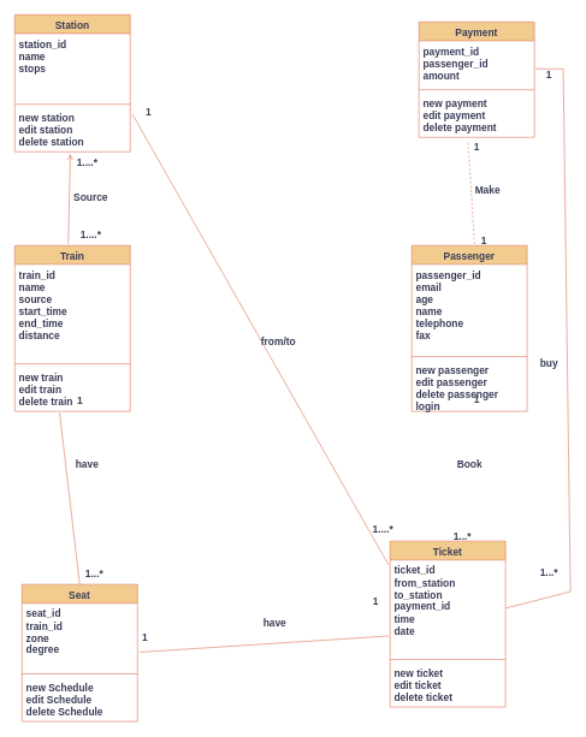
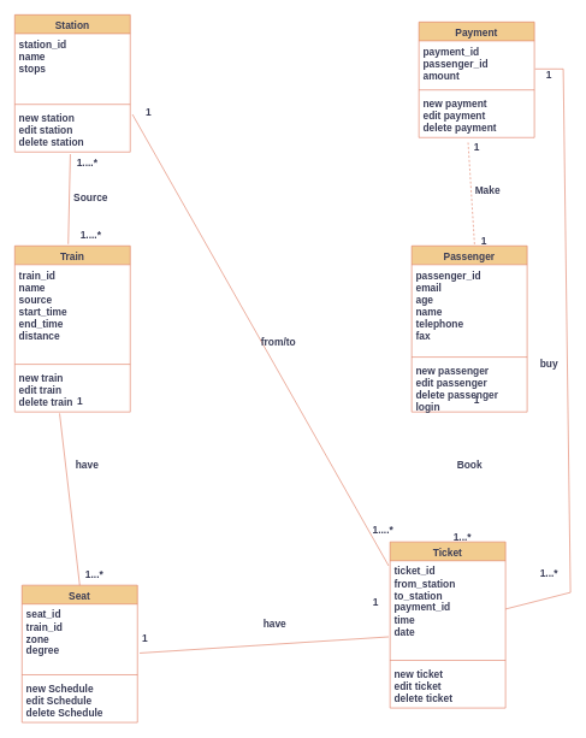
  <mxCell id="0" />
  <mxCell id="1" parent="0" />
  <mxCell id="2" value="Station" style="swimlane;fontStyle=1;align=center;verticalAlign=top;childLayout=stackLayout;horizontal=1;startSize=26;horizontalStack=0;resizeParent=1;resizeParentMax=0;resizeLast=0;collapsible=1;marginBottom=0;whiteSpace=wrap;html=1;labelBackgroundColor=none;fillColor=#F2CC8F;strokeColor=#E07A5F;fontColor=#393C56;fontSize=14;" vertex="1" parent="1"><mxGeometry x="20" y="20" width="160" height="190" as="geometry" /></mxCell>
  <mxCell id="3" value="station_id&lt;br style=&quot;font-size: 14px;&quot;&gt;name&lt;br style=&quot;font-size: 14px;&quot;&gt;stops" style="text;strokeColor=none;fillColor=none;align=left;verticalAlign=top;spacingLeft=4;spacingRight=4;overflow=hidden;rotatable=0;points=[[0,0.5],[1,0.5]];portConstraint=eastwest;whiteSpace=wrap;html=1;labelBackgroundColor=none;fontColor=#393C56;fontStyle=1;fontSize=14;" vertex="1" parent="2"><mxGeometry y="26" width="160" height="94" as="geometry" /></mxCell>
  <mxCell id="4" value="" style="line;strokeWidth=1;fillColor=none;align=left;verticalAlign=middle;spacingTop=-1;spacingLeft=3;spacingRight=3;rotatable=0;labelPosition=right;points=[];portConstraint=eastwest;strokeColor=#E07A5F;labelBackgroundColor=none;fontColor=#393C56;fontStyle=1;fontSize=14;" vertex="1" parent="2"><mxGeometry y="120" width="160" height="8" as="geometry" /></mxCell>
  <mxCell id="5" value="new station&lt;br style=&quot;font-size: 14px;&quot;&gt;edit station&lt;br style=&quot;font-size: 14px;&quot;&gt;delete station" style="text;strokeColor=none;fillColor=none;align=left;verticalAlign=top;spacingLeft=4;spacingRight=4;overflow=hidden;rotatable=0;points=[[0,0.5],[1,0.5]];portConstraint=eastwest;whiteSpace=wrap;html=1;labelBackgroundColor=none;fontColor=#393C56;fontStyle=1;fontSize=14;" vertex="1" parent="2"><mxGeometry y="128" width="160" height="62" as="geometry" /></mxCell>
  <mxCell id="6" value="Train" style="swimlane;fontStyle=1;align=center;verticalAlign=top;childLayout=stackLayout;horizontal=1;startSize=26;horizontalStack=0;resizeParent=1;resizeParentMax=0;resizeLast=0;collapsible=1;marginBottom=0;whiteSpace=wrap;html=1;labelBackgroundColor=none;fillColor=#F2CC8F;strokeColor=#E07A5F;fontColor=#393C56;fontSize=14;" vertex="1" parent="1"><mxGeometry x="20" y="340" width="160" height="230" as="geometry" /></mxCell>
  <mxCell id="7" value="train_id&lt;br style=&quot;font-size: 14px;&quot;&gt;name&lt;br style=&quot;font-size: 14px;&quot;&gt;source&lt;br style=&quot;border-color: var(--border-color); font-size: 14px;&quot;&gt;start_time&lt;br style=&quot;border-color: var(--border-color); font-size: 14px;&quot;&gt;end_time&lt;br style=&quot;font-size: 14px;&quot;&gt;distance" style="text;strokeColor=none;fillColor=none;align=left;verticalAlign=top;spacingLeft=4;spacingRight=4;overflow=hidden;rotatable=0;points=[[0,0.5],[1,0.5]];portConstraint=eastwest;whiteSpace=wrap;html=1;labelBackgroundColor=none;fontColor=#393C56;fontStyle=1;fontSize=14;" vertex="1" parent="6"><mxGeometry y="26" width="160" height="134" as="geometry" /></mxCell>
  <mxCell id="8" value="" style="line;strokeWidth=1;fillColor=none;align=left;verticalAlign=middle;spacingTop=-1;spacingLeft=3;spacingRight=3;rotatable=0;labelPosition=right;points=[];portConstraint=eastwest;strokeColor=#E07A5F;labelBackgroundColor=none;fontColor=#393C56;fontStyle=1;fontSize=14;" vertex="1" parent="6"><mxGeometry y="160" width="160" height="8" as="geometry" /></mxCell>
  <mxCell id="9" value="new train&lt;br style=&quot;font-size: 14px;&quot;&gt;edit train&lt;br style=&quot;font-size: 14px;&quot;&gt;delete train" style="text;strokeColor=none;fillColor=none;align=left;verticalAlign=top;spacingLeft=4;spacingRight=4;overflow=hidden;rotatable=0;points=[[0,0.5],[1,0.5]];portConstraint=eastwest;whiteSpace=wrap;html=1;labelBackgroundColor=none;fontColor=#393C56;fontStyle=1;fontSize=14;" vertex="1" parent="6"><mxGeometry y="168" width="160" height="62" as="geometry" /></mxCell>
  <mxCell id="10" value="Seat" style="swimlane;fontStyle=1;align=center;verticalAlign=top;childLayout=stackLayout;horizontal=1;startSize=26;horizontalStack=0;resizeParent=1;resizeParentMax=0;resizeLast=0;collapsible=1;marginBottom=0;whiteSpace=wrap;html=1;labelBackgroundColor=none;fillColor=#F2CC8F;strokeColor=#E07A5F;fontColor=#393C56;fontSize=14;" vertex="1" parent="1"><mxGeometry x="30" y="810" width="160" height="190" as="geometry" /></mxCell>
  <mxCell id="11" value="seat_id&lt;br style=&quot;font-size: 14px;&quot;&gt;train_id&lt;br style=&quot;font-size: 14px;&quot;&gt;zone&lt;br style=&quot;font-size: 14px;&quot;&gt;degree" style="text;strokeColor=none;fillColor=none;align=left;verticalAlign=top;spacingLeft=4;spacingRight=4;overflow=hidden;rotatable=0;points=[[0,0.5],[1,0.5]];portConstraint=eastwest;whiteSpace=wrap;html=1;labelBackgroundColor=none;fontColor=#393C56;fontStyle=1;fontSize=14;" vertex="1" parent="10"><mxGeometry y="26" width="160" height="94" as="geometry" /></mxCell>
  <mxCell id="12" value="" style="line;strokeWidth=1;fillColor=none;align=left;verticalAlign=middle;spacingTop=-1;spacingLeft=3;spacingRight=3;rotatable=0;labelPosition=right;points=[];portConstraint=eastwest;strokeColor=#E07A5F;labelBackgroundColor=none;fontColor=#393C56;fontStyle=1;fontSize=14;" vertex="1" parent="10"><mxGeometry y="120" width="160" height="8" as="geometry" /></mxCell>
  <mxCell id="13" value="new Schedule&lt;br style=&quot;font-size: 14px;&quot;&gt;edit Schedule&lt;br style=&quot;font-size: 14px;&quot;&gt;delete Schedule" style="text;strokeColor=none;fillColor=none;align=left;verticalAlign=top;spacingLeft=4;spacingRight=4;overflow=hidden;rotatable=0;points=[[0,0.5],[1,0.5]];portConstraint=eastwest;whiteSpace=wrap;html=1;labelBackgroundColor=none;fontColor=#393C56;fontStyle=1;fontSize=14;" vertex="1" parent="10"><mxGeometry y="128" width="160" height="62" as="geometry" /></mxCell>
  <mxCell id="14" value="Payment" style="swimlane;fontStyle=1;align=center;verticalAlign=top;childLayout=stackLayout;horizontal=1;startSize=26;horizontalStack=0;resizeParent=1;resizeParentMax=0;resizeLast=0;collapsible=1;marginBottom=0;whiteSpace=wrap;html=1;labelBackgroundColor=none;fillColor=#F2CC8F;strokeColor=#E07A5F;fontColor=#393C56;fontSize=14;" vertex="1" parent="1"><mxGeometry x="580" y="30" width="160" height="160" as="geometry" /></mxCell>
  <mxCell id="15" value="payment_id&lt;br style=&quot;font-size: 14px;&quot;&gt;passenger_id&lt;br style=&quot;font-size: 14px;&quot;&gt;amount" style="text;strokeColor=none;fillColor=none;align=left;verticalAlign=top;spacingLeft=4;spacingRight=4;overflow=hidden;rotatable=0;points=[[0,0.5],[1,0.5]];portConstraint=eastwest;whiteSpace=wrap;html=1;labelBackgroundColor=none;fontColor=#393C56;fontStyle=1;fontSize=14;" vertex="1" parent="14"><mxGeometry y="26" width="160" height="64" as="geometry" /></mxCell>
  <mxCell id="16" value="" style="line;strokeWidth=1;fillColor=none;align=left;verticalAlign=middle;spacingTop=-1;spacingLeft=3;spacingRight=3;rotatable=0;labelPosition=right;points=[];portConstraint=eastwest;strokeColor=#E07A5F;labelBackgroundColor=none;fontColor=#393C56;fontStyle=1;fontSize=14;" vertex="1" parent="14"><mxGeometry y="90" width="160" height="8" as="geometry" /></mxCell>
  <mxCell id="17" value="new payment&lt;br style=&quot;font-size: 14px;&quot;&gt;edit payment&lt;br style=&quot;font-size: 14px;&quot;&gt;delete payment" style="text;strokeColor=none;fillColor=none;align=left;verticalAlign=top;spacingLeft=4;spacingRight=4;overflow=hidden;rotatable=0;points=[[0,0.5],[1,0.5]];portConstraint=eastwest;whiteSpace=wrap;html=1;labelBackgroundColor=none;fontColor=#393C56;fontStyle=1;fontSize=14;" vertex="1" parent="14"><mxGeometry y="98" width="160" height="62" as="geometry" /></mxCell>
  <mxCell id="18" value="Passenger" style="swimlane;fontStyle=1;align=center;verticalAlign=top;childLayout=stackLayout;horizontal=1;startSize=26;horizontalStack=0;resizeParent=1;resizeParentMax=0;resizeLast=0;collapsible=1;marginBottom=0;whiteSpace=wrap;html=1;labelBackgroundColor=none;fillColor=#F2CC8F;strokeColor=#E07A5F;fontColor=#393C56;fontSize=14;" vertex="1" parent="1"><mxGeometry x="570" y="340" width="160" height="230" as="geometry" /></mxCell>
  <mxCell id="19" value="passenger_id&lt;br style=&quot;font-size: 14px;&quot;&gt;email&lt;br style=&quot;font-size: 14px;&quot;&gt;age&lt;br style=&quot;font-size: 14px;&quot;&gt;name&lt;br style=&quot;font-size: 14px;&quot;&gt;telephone&lt;br style=&quot;font-size: 14px;&quot;&gt;fax" style="text;strokeColor=none;fillColor=none;align=left;verticalAlign=top;spacingLeft=4;spacingRight=4;overflow=hidden;rotatable=0;points=[[0,0.5],[1,0.5]];portConstraint=eastwest;whiteSpace=wrap;html=1;labelBackgroundColor=none;fontColor=#393C56;fontStyle=1;fontSize=14;" vertex="1" parent="18"><mxGeometry y="26" width="160" height="124" as="geometry" /></mxCell>
  <mxCell id="20" value="" style="line;strokeWidth=1;fillColor=none;align=left;verticalAlign=middle;spacingTop=-1;spacingLeft=3;spacingRight=3;rotatable=0;labelPosition=right;points=[];portConstraint=eastwest;strokeColor=#E07A5F;labelBackgroundColor=none;fontColor=#393C56;fontStyle=1;fontSize=14;" vertex="1" parent="18"><mxGeometry y="150" width="160" height="8" as="geometry" /></mxCell>
  <mxCell id="21" value="new passenger&lt;br style=&quot;font-size: 14px;&quot;&gt;edit passenger&lt;br style=&quot;font-size: 14px;&quot;&gt;delete passenger&lt;br style=&quot;font-size: 14px;&quot;&gt;login" style="text;strokeColor=none;fillColor=none;align=left;verticalAlign=top;spacingLeft=4;spacingRight=4;overflow=hidden;rotatable=0;points=[[0,0.5],[1,0.5]];portConstraint=eastwest;whiteSpace=wrap;html=1;labelBackgroundColor=none;fontColor=#393C56;fontStyle=1;fontSize=14;" vertex="1" parent="18"><mxGeometry y="158" width="160" height="72" as="geometry" /></mxCell>
  <mxCell id="22" value="Ticket" style="swimlane;fontStyle=1;align=center;verticalAlign=top;childLayout=stackLayout;horizontal=1;startSize=26;horizontalStack=0;resizeParent=1;resizeParentMax=0;resizeLast=0;collapsible=1;marginBottom=0;whiteSpace=wrap;html=1;labelBackgroundColor=none;fillColor=#F2CC8F;strokeColor=#E07A5F;fontColor=#393C56;fontSize=14;" vertex="1" parent="1"><mxGeometry x="540" y="750" width="160" height="230" as="geometry" /></mxCell>
  <mxCell id="23" value="ticket_id&lt;br style=&quot;font-size: 14px;&quot;&gt;from_station&lt;br style=&quot;font-size: 14px;&quot;&gt;to_station&lt;br style=&quot;font-size: 14px;&quot;&gt;payment_id&lt;br style=&quot;font-size: 14px;&quot;&gt;time&lt;br style=&quot;font-size: 14px;&quot;&gt;date" style="text;strokeColor=none;fillColor=none;align=left;verticalAlign=top;spacingLeft=4;spacingRight=4;overflow=hidden;rotatable=0;points=[[0,0.5],[1,0.5]];portConstraint=eastwest;whiteSpace=wrap;html=1;labelBackgroundColor=none;fontColor=#393C56;fontStyle=1;fontSize=14;" vertex="1" parent="22"><mxGeometry y="26" width="160" height="134" as="geometry" /></mxCell>
  <mxCell id="24" value="" style="line;strokeWidth=1;fillColor=none;align=left;verticalAlign=middle;spacingTop=-1;spacingLeft=3;spacingRight=3;rotatable=0;labelPosition=right;points=[];portConstraint=eastwest;strokeColor=#E07A5F;labelBackgroundColor=none;fontColor=#393C56;fontStyle=1;fontSize=14;" vertex="1" parent="22"><mxGeometry y="160" width="160" height="8" as="geometry" /></mxCell>
  <mxCell id="25" value="new ticket&lt;br style=&quot;font-size: 14px;&quot;&gt;edit ticket&lt;br style=&quot;font-size: 14px;&quot;&gt;delete ticket" style="text;strokeColor=none;fillColor=none;align=left;verticalAlign=top;spacingLeft=4;spacingRight=4;overflow=hidden;rotatable=0;points=[[0,0.5],[1,0.5]];portConstraint=eastwest;whiteSpace=wrap;html=1;labelBackgroundColor=none;fontColor=#393C56;fontStyle=1;fontSize=14;" vertex="1" parent="22"><mxGeometry y="168" width="160" height="62" as="geometry" /></mxCell>
  <mxCell id="26" value="Book" style="text;html=1;align=center;verticalAlign=middle;resizable=0;points=[];autosize=1;strokeColor=none;fillColor=none;labelBackgroundColor=none;fontColor=#393C56;fontStyle=1;fontSize=14;" vertex="1" parent="1"><mxGeometry x="620" y="628" width="60" height="30" as="geometry" /></mxCell>
  <mxCell id="27" value="1" style="text;html=1;align=center;verticalAlign=middle;resizable=0;points=[];autosize=1;strokeColor=none;fillColor=none;labelBackgroundColor=none;fontColor=#393C56;fontStyle=1;fontSize=14;" vertex="1" parent="1"><mxGeometry x="645" y="538" width="30" height="30" as="geometry" /></mxCell>
  <mxCell id="28" value="1...*" style="text;html=1;align=center;verticalAlign=middle;resizable=0;points=[];autosize=1;strokeColor=none;fillColor=none;labelBackgroundColor=none;fontColor=#393C56;fontStyle=1;fontSize=14;" vertex="1" parent="1"><mxGeometry x="615" y="728" width="50" height="30" as="geometry" /></mxCell>
  <mxCell id="29" value="" style="endArrow=none;html=1;rounded=0;entryX=0.425;entryY=1.065;entryDx=0;entryDy=0;entryPerimeter=0;exitX=0.544;exitY=-0.01;exitDx=0;exitDy=0;exitPerimeter=0;labelBackgroundColor=none;strokeColor=#E07A5F;fontColor=default;fontStyle=1;fontSize=14;dashed=1;" edge="1" parent="1" source="18" target="17"><mxGeometry width="50" height="50" relative="1" as="geometry"><mxPoint x="630" y="760" as="sourcePoint" /><mxPoint x="656" y="548" as="targetPoint" /></mxGeometry></mxCell>
  <mxCell id="30" value="Make" style="text;html=1;align=center;verticalAlign=middle;resizable=0;points=[];autosize=1;strokeColor=none;fillColor=none;labelBackgroundColor=none;fontColor=#393C56;fontStyle=1;fontSize=14;" vertex="1" parent="1"><mxGeometry x="645" y="248" width="60" height="30" as="geometry" /></mxCell>
  <mxCell id="31" value="1" style="text;html=1;align=center;verticalAlign=middle;resizable=0;points=[];autosize=1;strokeColor=none;fillColor=none;labelBackgroundColor=none;fontColor=#393C56;fontStyle=1;fontSize=14;" vertex="1" parent="1"><mxGeometry x="645" y="188" width="30" height="30" as="geometry" /></mxCell>
  <mxCell id="32" value="1" style="text;html=1;align=center;verticalAlign=middle;resizable=0;points=[];autosize=1;strokeColor=none;fillColor=none;labelBackgroundColor=none;fontColor=#393C56;fontStyle=1;fontSize=14;" vertex="1" parent="1"><mxGeometry x="655" y="318" width="30" height="30" as="geometry" /></mxCell>
  <mxCell id="33" value="" style="endArrow=none;html=1;rounded=0;entryX=1.006;entryY=0.609;entryDx=0;entryDy=0;entryPerimeter=0;exitX=1;exitY=0.5;exitDx=0;exitDy=0;labelBackgroundColor=none;strokeColor=#E07A5F;fontColor=default;fontStyle=1;fontSize=14;" edge="1" parent="1" source="23" target="15"><mxGeometry width="50" height="50" relative="1" as="geometry"><mxPoint x="667" y="348" as="sourcePoint" /><mxPoint x="658" y="204" as="targetPoint" /><Array as="points"><mxPoint x="790" y="820" /><mxPoint x="780" y="95" /></Array></mxGeometry></mxCell>
  <mxCell id="34" value="" style="endArrow=none;html=1;rounded=0;exitX=-0.012;exitY=0.787;exitDx=0;exitDy=0;exitPerimeter=0;entryX=1.019;entryY=0.723;entryDx=0;entryDy=0;entryPerimeter=0;labelBackgroundColor=none;strokeColor=#E07A5F;fontColor=default;fontStyle=1;fontSize=14;" edge="1" parent="1" source="23" target="11"><mxGeometry width="50" height="50" relative="1" as="geometry"><mxPoint x="630" y="760" as="sourcePoint" /><mxPoint x="310" y="690" as="targetPoint" /></mxGeometry></mxCell>
  <mxCell id="35" value="1" style="text;html=1;align=center;verticalAlign=middle;resizable=0;points=[];autosize=1;strokeColor=none;fillColor=none;labelBackgroundColor=none;fontColor=#393C56;fontStyle=1;fontSize=14;" vertex="1" parent="1"><mxGeometry x="185" y="868" width="30" height="30" as="geometry" /></mxCell>
  <mxCell id="36" value="1" style="text;html=1;align=center;verticalAlign=middle;resizable=0;points=[];autosize=1;strokeColor=none;fillColor=none;labelBackgroundColor=none;fontColor=#393C56;fontStyle=1;fontSize=14;" vertex="1" parent="1"><mxGeometry x="505" y="818" width="30" height="30" as="geometry" /></mxCell>
  <mxCell id="37" value="have" style="text;html=1;align=center;verticalAlign=middle;resizable=0;points=[];autosize=1;strokeColor=none;fillColor=none;labelBackgroundColor=none;fontColor=#393C56;fontStyle=1;fontSize=14;" vertex="1" parent="1"><mxGeometry x="350" y="848" width="60" height="30" as="geometry" /></mxCell>
  <mxCell id="38" value="" style="endArrow=none;html=1;rounded=0;exitX=0.5;exitY=0;exitDx=0;exitDy=0;entryX=0.388;entryY=1.032;entryDx=0;entryDy=0;entryPerimeter=0;labelBackgroundColor=none;strokeColor=#E07A5F;fontColor=default;fontStyle=1;fontSize=14;" edge="1" parent="1" source="10" target="9"><mxGeometry width="50" height="50" relative="1" as="geometry"><mxPoint x="548" y="860" as="sourcePoint" /><mxPoint x="203" y="914" as="targetPoint" /></mxGeometry></mxCell>
  <mxCell id="39" value="have" style="text;html=1;align=center;verticalAlign=middle;resizable=0;points=[];autosize=1;strokeColor=none;fillColor=none;labelBackgroundColor=none;fontColor=#393C56;fontStyle=1;fontSize=14;" vertex="1" parent="1"><mxGeometry x="90" y="628" width="60" height="30" as="geometry" /></mxCell>
  <mxCell id="40" value="1" style="text;html=1;align=center;verticalAlign=middle;resizable=0;points=[];autosize=1;strokeColor=none;fillColor=none;labelBackgroundColor=none;fontColor=#393C56;fontStyle=1;fontSize=14;" vertex="1" parent="1"><mxGeometry x="95" y="540" width="30" height="30" as="geometry" /></mxCell>
  <mxCell id="41" value="1...*" style="text;html=1;align=center;verticalAlign=middle;resizable=0;points=[];autosize=1;strokeColor=none;fillColor=none;labelBackgroundColor=none;fontColor=#393C56;fontStyle=1;fontSize=14;" vertex="1" parent="1"><mxGeometry x="105" y="780" width="50" height="30" as="geometry" /></mxCell>
  <mxCell id="42" value="" style="endArrow=none;html=1;rounded=0;entryX=1.019;entryY=0.161;entryDx=0;entryDy=0;entryPerimeter=0;exitX=-0.012;exitY=0.053;exitDx=0;exitDy=0;exitPerimeter=0;labelBackgroundColor=none;strokeColor=#E07A5F;fontColor=default;fontStyle=1;fontSize=14;" edge="1" parent="1" source="23" target="5"><mxGeometry width="50" height="50" relative="1" as="geometry"><mxPoint x="630" y="760" as="sourcePoint" /><mxPoint x="656" y="548" as="targetPoint" /></mxGeometry></mxCell>
  <mxCell id="43" value="from/to" style="text;html=1;align=center;verticalAlign=middle;resizable=0;points=[];autosize=1;strokeColor=none;fillColor=none;labelBackgroundColor=none;fontColor=#393C56;fontStyle=1;fontSize=14;" vertex="1" parent="1"><mxGeometry x="350" y="458" width="70" height="30" as="geometry" /></mxCell>
  <mxCell id="44" value="1....*" style="text;html=1;align=center;verticalAlign=middle;resizable=0;points=[];autosize=1;strokeColor=none;fillColor=none;labelBackgroundColor=none;fontColor=#393C56;fontStyle=1;fontSize=14;" vertex="1" parent="1"><mxGeometry x="505" y="718" width="50" height="30" as="geometry" /></mxCell>
  <mxCell id="45" value="1" style="text;html=1;align=center;verticalAlign=middle;resizable=0;points=[];autosize=1;strokeColor=none;fillColor=none;labelBackgroundColor=none;fontColor=#393C56;fontStyle=1;fontSize=14;" vertex="1" parent="1"><mxGeometry x="190" y="140" width="30" height="30" as="geometry" /></mxCell>
  <mxCell id="46" value="buy" style="text;html=1;align=center;verticalAlign=middle;resizable=0;points=[];autosize=1;strokeColor=none;fillColor=none;labelBackgroundColor=none;fontColor=#393C56;fontStyle=1;fontSize=14;" vertex="1" parent="1"><mxGeometry x="735" y="488" width="50" height="30" as="geometry" /></mxCell>
  <mxCell id="47" value="1" style="text;html=1;align=center;verticalAlign=middle;resizable=0;points=[];autosize=1;strokeColor=none;fillColor=none;labelBackgroundColor=none;fontColor=#393C56;fontStyle=1;fontSize=14;" vertex="1" parent="1"><mxGeometry x="745" y="88" width="30" height="30" as="geometry" /></mxCell>
  <mxCell id="48" value="1...*" style="text;html=1;align=center;verticalAlign=middle;resizable=0;points=[];autosize=1;strokeColor=none;fillColor=none;labelBackgroundColor=none;fontColor=#393C56;fontStyle=1;fontSize=14;" vertex="1" parent="1"><mxGeometry x="735" y="778" width="50" height="30" as="geometry" /></mxCell>
- <mxCell id="49" value="" style="endArrow=open;html=1;rounded=0;exitX=0.463;exitY=-0.011;exitDx=0;exitDy=0;entryX=0.481;entryY=1.048;entryDx=0;entryDy=0;entryPerimeter=0;exitPerimeter=0;labelBackgroundColor=none;strokeColor=#E07A5F;fontColor=default;fontStyle=1;fontSize=14;" edge="1" parent="1" source="6" target="5"><mxGeometry width="50" height="50" relative="1" as="geometry"><mxPoint x="120" y="820" as="sourcePoint" /><mxPoint x="92" y="542" as="targetPoint" /></mxGeometry></mxCell>
+ <mxCell id="49" value="" style="endArrow=none;html=1;rounded=0;exitX=0.463;exitY=-0.011;exitDx=0;exitDy=0;entryX=0.481;entryY=1.048;entryDx=0;entryDy=0;entryPerimeter=0;exitPerimeter=0;labelBackgroundColor=none;strokeColor=#E07A5F;fontColor=default;fontStyle=1;fontSize=14;" edge="1" parent="1" source="6" target="5"><mxGeometry width="50" height="50" relative="1" as="geometry"><mxPoint x="120" y="820" as="sourcePoint" /><mxPoint x="92" y="542" as="targetPoint" /></mxGeometry></mxCell>
  <mxCell id="50" value="Source" style="text;html=1;align=center;verticalAlign=middle;resizable=0;points=[];autosize=1;strokeColor=none;fillColor=none;labelBackgroundColor=none;fontColor=#393C56;fontStyle=1;fontSize=14;" vertex="1" parent="1"><mxGeometry x="90" y="258" width="70" height="30" as="geometry" /></mxCell>
  <mxCell id="51" value="1....*" style="text;html=1;align=center;verticalAlign=middle;resizable=0;points=[];autosize=1;strokeColor=none;fillColor=none;labelBackgroundColor=none;fontColor=#393C56;fontStyle=1;fontSize=14;" vertex="1" parent="1"><mxGeometry x="95" y="210" width="50" height="30" as="geometry" /></mxCell>
  <mxCell id="52" value="1....*" style="text;html=1;align=center;verticalAlign=middle;resizable=0;points=[];autosize=1;strokeColor=none;fillColor=none;labelBackgroundColor=none;fontColor=#393C56;fontStyle=1;fontSize=14;" vertex="1" parent="1"><mxGeometry x="100" y="310" width="50" height="30" as="geometry" /></mxCell>
